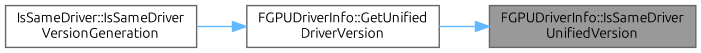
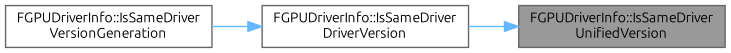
  digraph {
    fontname=Ubuntu
    rankdir=RL
    node [color=grey40 fillcolor=white fontname=Ubuntu fontsize=10 shape=box style=filled]
    edge [color=steelblue1 dir=back fontname=Ubuntu fontsize=10 labelfontname=Helvetica labelfontsize=10 style=solid]
    n1 [color=gray40 fillcolor=grey60 fontcolor=black height=0.2 label="FGPUDriverInfo::IsSameDriver\lUnifiedVersion" width=0.4]
-   n2 [height=0.2 label="FGPUDriverInfo::GetUnified\lDriverVersion" width=0.4]
-   n3 [height=0.2 label="IsSameDriver::IsSameDriver\lVersionGeneration" width=0.4]
+   n2 [height=0.2 label="FGPUDriverInfo::IsSameDriver\lDriverVersion" width=0.4]
+   n3 [height=0.2 label="FGPUDriverInfo::IsSameDriver\lVersionGeneration" width=0.4]
    n1 -> n2
    n2 -> n3
  }
